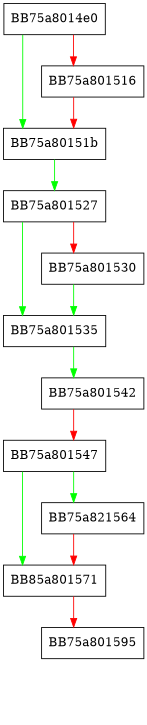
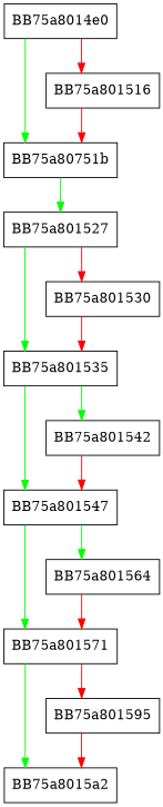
  digraph {
    splines=ortho
    node [shape=box]
    edge [color=green]
    BB75a8014e0
-   BB75a80151b
+   BB75a80151b [label=BB75a80751b]
    BB75a801516
    BB75a801527
    BB75a801535
    BB75a801530
    BB75a801547
    BB75a801542
-   BB75a801571 [label=BB85a801571]
-   BB75a801564 [label=BB75a821564]
+   BB75a801571
+   BB75a801564
+   BB75a8015a2
    BB75a801595
    BB75a8014e0 -> BB75a80151b
    BB75a8014e0 -> BB75a801516 [color=red]
    BB75a80151b -> BB75a801527
    BB75a801516 -> BB75a80151b [color=red]
    BB75a801527 -> BB75a801535
    BB75a801527 -> BB75a801530 [color=red]
+   BB75a801535 -> BB75a801547
    BB75a801535 -> BB75a801542
-   BB75a801530 -> BB75a801535
+   BB75a801530 -> BB75a801535 [color=red]
    BB75a801547 -> BB75a801571
    BB75a801547 -> BB75a801564
    BB75a801542 -> BB75a801547 [color=red]
+   BB75a801571 -> BB75a8015a2
    BB75a801571 -> BB75a801595 [color=red]
    BB75a801564 -> BB75a801571 [color=red]
+   BB75a801595 -> BB75a8015a2 [color=red]
  }
